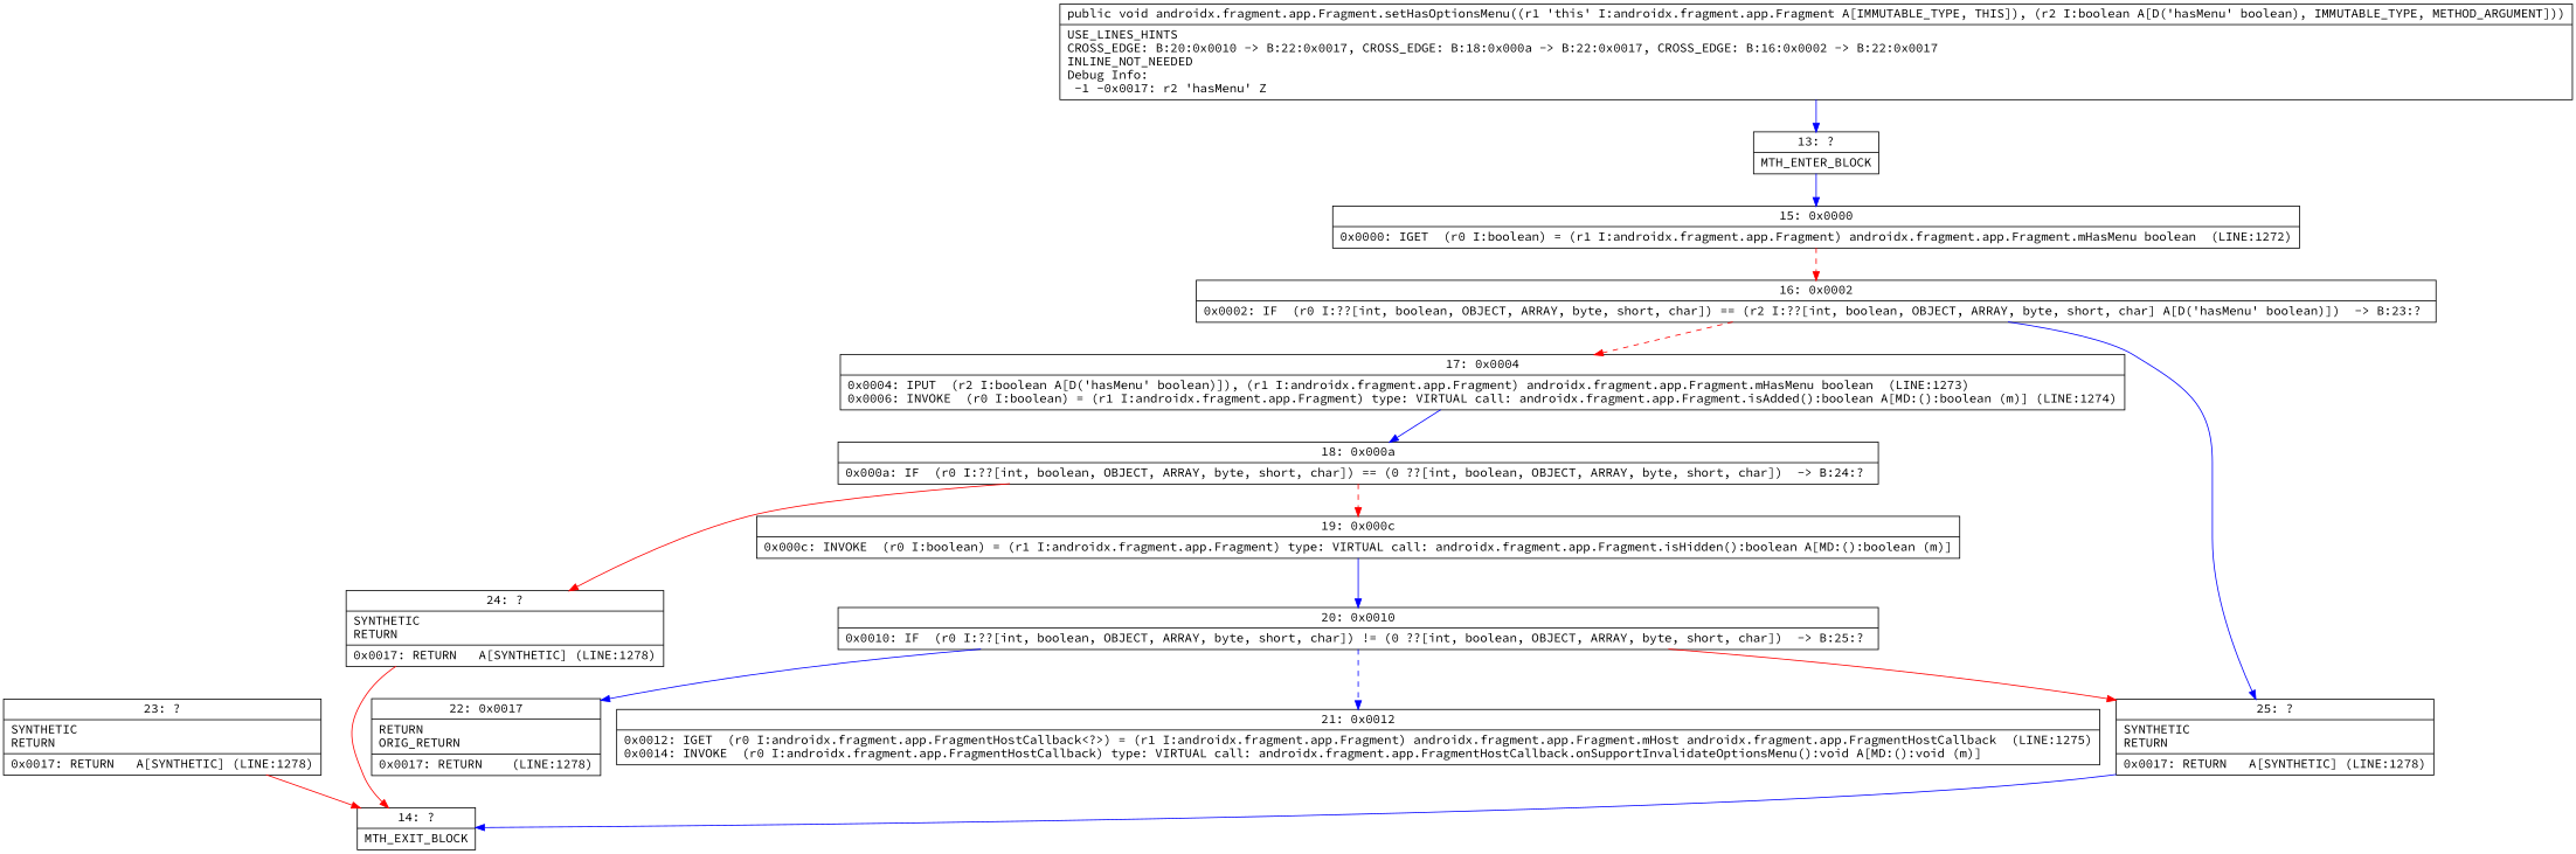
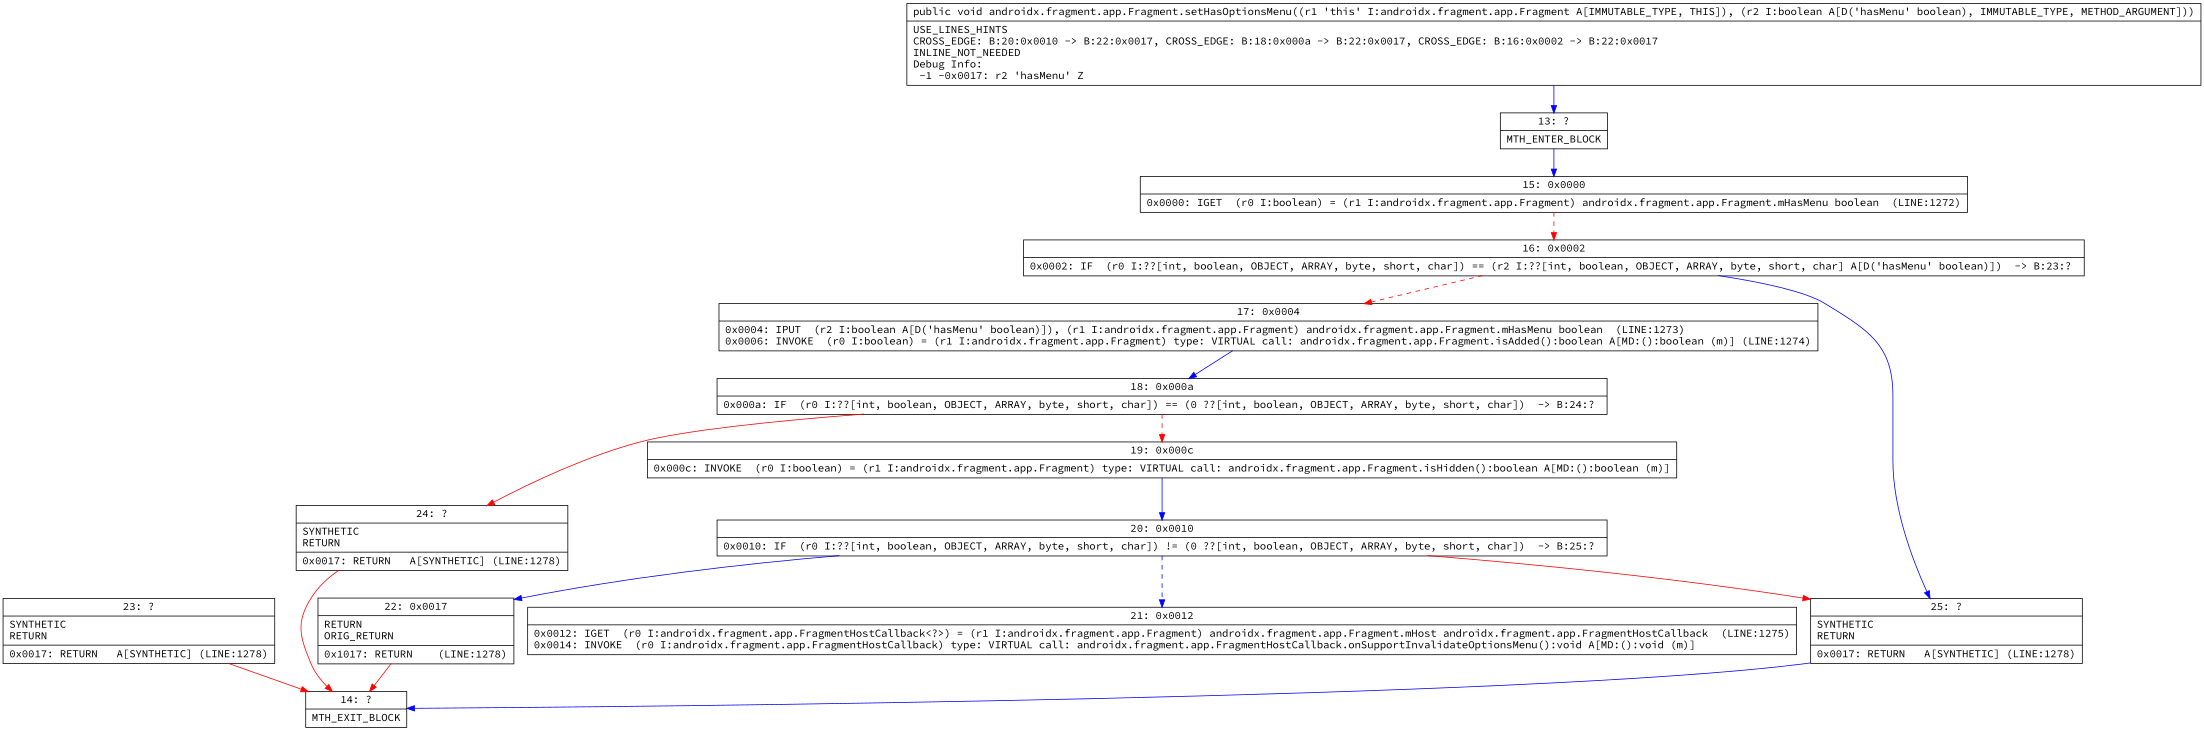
  digraph {
    fontname="Source Code Pro"
    node [fontname="Source Code Pro" shape=record]
    edge [color=blue fontname="Source Code Pro"]
    n1 [label="{13\:\ ?|MTH_ENTER_BLOCK\l}"]
    n2 [label="{15\:\ 0x0000|0x0000: IGET  (r0 I:boolean) = (r1 I:androidx.fragment.app.Fragment) androidx.fragment.app.Fragment.mHasMenu boolean  (LINE:1272)\l}"]
    n3 [label="{16\:\ 0x0002|0x0002: IF  (r0 I:??[int, boolean, OBJECT, ARRAY, byte, short, char]) == (r2 I:??[int, boolean, OBJECT, ARRAY, byte, short, char] A[D('hasMenu' boolean)])  \-\> B:23:? \l}"]
    n4 [label="{17\:\ 0x0004|0x0004: IPUT  (r2 I:boolean A[D('hasMenu' boolean)]), (r1 I:androidx.fragment.app.Fragment) androidx.fragment.app.Fragment.mHasMenu boolean  (LINE:1273)\l0x0006: INVOKE  (r0 I:boolean) = (r1 I:androidx.fragment.app.Fragment) type: VIRTUAL call: androidx.fragment.app.Fragment.isAdded():boolean A[MD:():boolean (m)] (LINE:1274)\l}"]
    n5 [label="{25\:\ ?|SYNTHETIC\lRETURN\l|0x0017: RETURN   A[SYNTHETIC] (LINE:1278)\l}"]
    n6 [label="{18\:\ 0x000a|0x000a: IF  (r0 I:??[int, boolean, OBJECT, ARRAY, byte, short, char]) == (0 ??[int, boolean, OBJECT, ARRAY, byte, short, char])  \-\> B:24:? \l}"]
    n7 [label="{23\:\ ?|SYNTHETIC\lRETURN\l|0x0017: RETURN   A[SYNTHETIC] (LINE:1278)\l}"]
    n8 [label="{14\:\ ?|MTH_EXIT_BLOCK\l}"]
    n9 [label="{19\:\ 0x000c|0x000c: INVOKE  (r0 I:boolean) = (r1 I:androidx.fragment.app.Fragment) type: VIRTUAL call: androidx.fragment.app.Fragment.isHidden():boolean A[MD:():boolean (m)]\l}"]
    n10 [label="{24\:\ ?|SYNTHETIC\lRETURN\l|0x0017: RETURN   A[SYNTHETIC] (LINE:1278)\l}"]
    n11 [label="{20\:\ 0x0010|0x0010: IF  (r0 I:??[int, boolean, OBJECT, ARRAY, byte, short, char]) != (0 ??[int, boolean, OBJECT, ARRAY, byte, short, char])  \-\> B:25:? \l}"]
    n12 [label="{21\:\ 0x0012|0x0012: IGET  (r0 I:androidx.fragment.app.FragmentHostCallback\<?\>) = (r1 I:androidx.fragment.app.Fragment) androidx.fragment.app.Fragment.mHost androidx.fragment.app.FragmentHostCallback  (LINE:1275)\l0x0014: INVOKE  (r0 I:androidx.fragment.app.FragmentHostCallback) type: VIRTUAL call: androidx.fragment.app.FragmentHostCallback.onSupportInvalidateOptionsMenu():void A[MD:():void (m)]\l}"]
-   n13 [label="{22\:\ 0x0017|RETURN\lORIG_RETURN\l|0x0017: RETURN    (LINE:1278)\l}"]
+   n13 [label="{22\:\ 0x0017|RETURN\lORIG_RETURN\l|0x1017: RETURN    (LINE:1278)\l}"]
    n14 [label="{public void androidx.fragment.app.Fragment.setHasOptionsMenu((r1 'this' I:androidx.fragment.app.Fragment A[IMMUTABLE_TYPE, THIS]), (r2 I:boolean A[D('hasMenu' boolean), IMMUTABLE_TYPE, METHOD_ARGUMENT]))  | USE_LINES_HINTS\lCROSS_EDGE: B:20:0x0010 \-\> B:22:0x0017, CROSS_EDGE: B:18:0x000a \-\> B:22:0x0017, CROSS_EDGE: B:16:0x0002 \-\> B:22:0x0017\lINLINE_NOT_NEEDED\lDebug Info:\l  \-1 \-0x0017: r2 'hasMenu' Z\l}"]
    n1 -> n2
    n2 -> n3 [color=red style=dashed]
    n3 -> n4 [color=red style=dashed]
    n3 -> n5
    n4 -> n6
    n5 -> n8
    n6 -> n9 [color=red style=dashed]
    n6 -> n10 [color=red]
    n7 -> n8 [color=red]
    n9 -> n11
    n10 -> n8 [color=red]
    n11 -> n5 [color=red]
    n11 -> n12 [style=dashed]
    n11 -> n13
+   n13 -> n8 [color=red]
    n14 -> n1
  }
